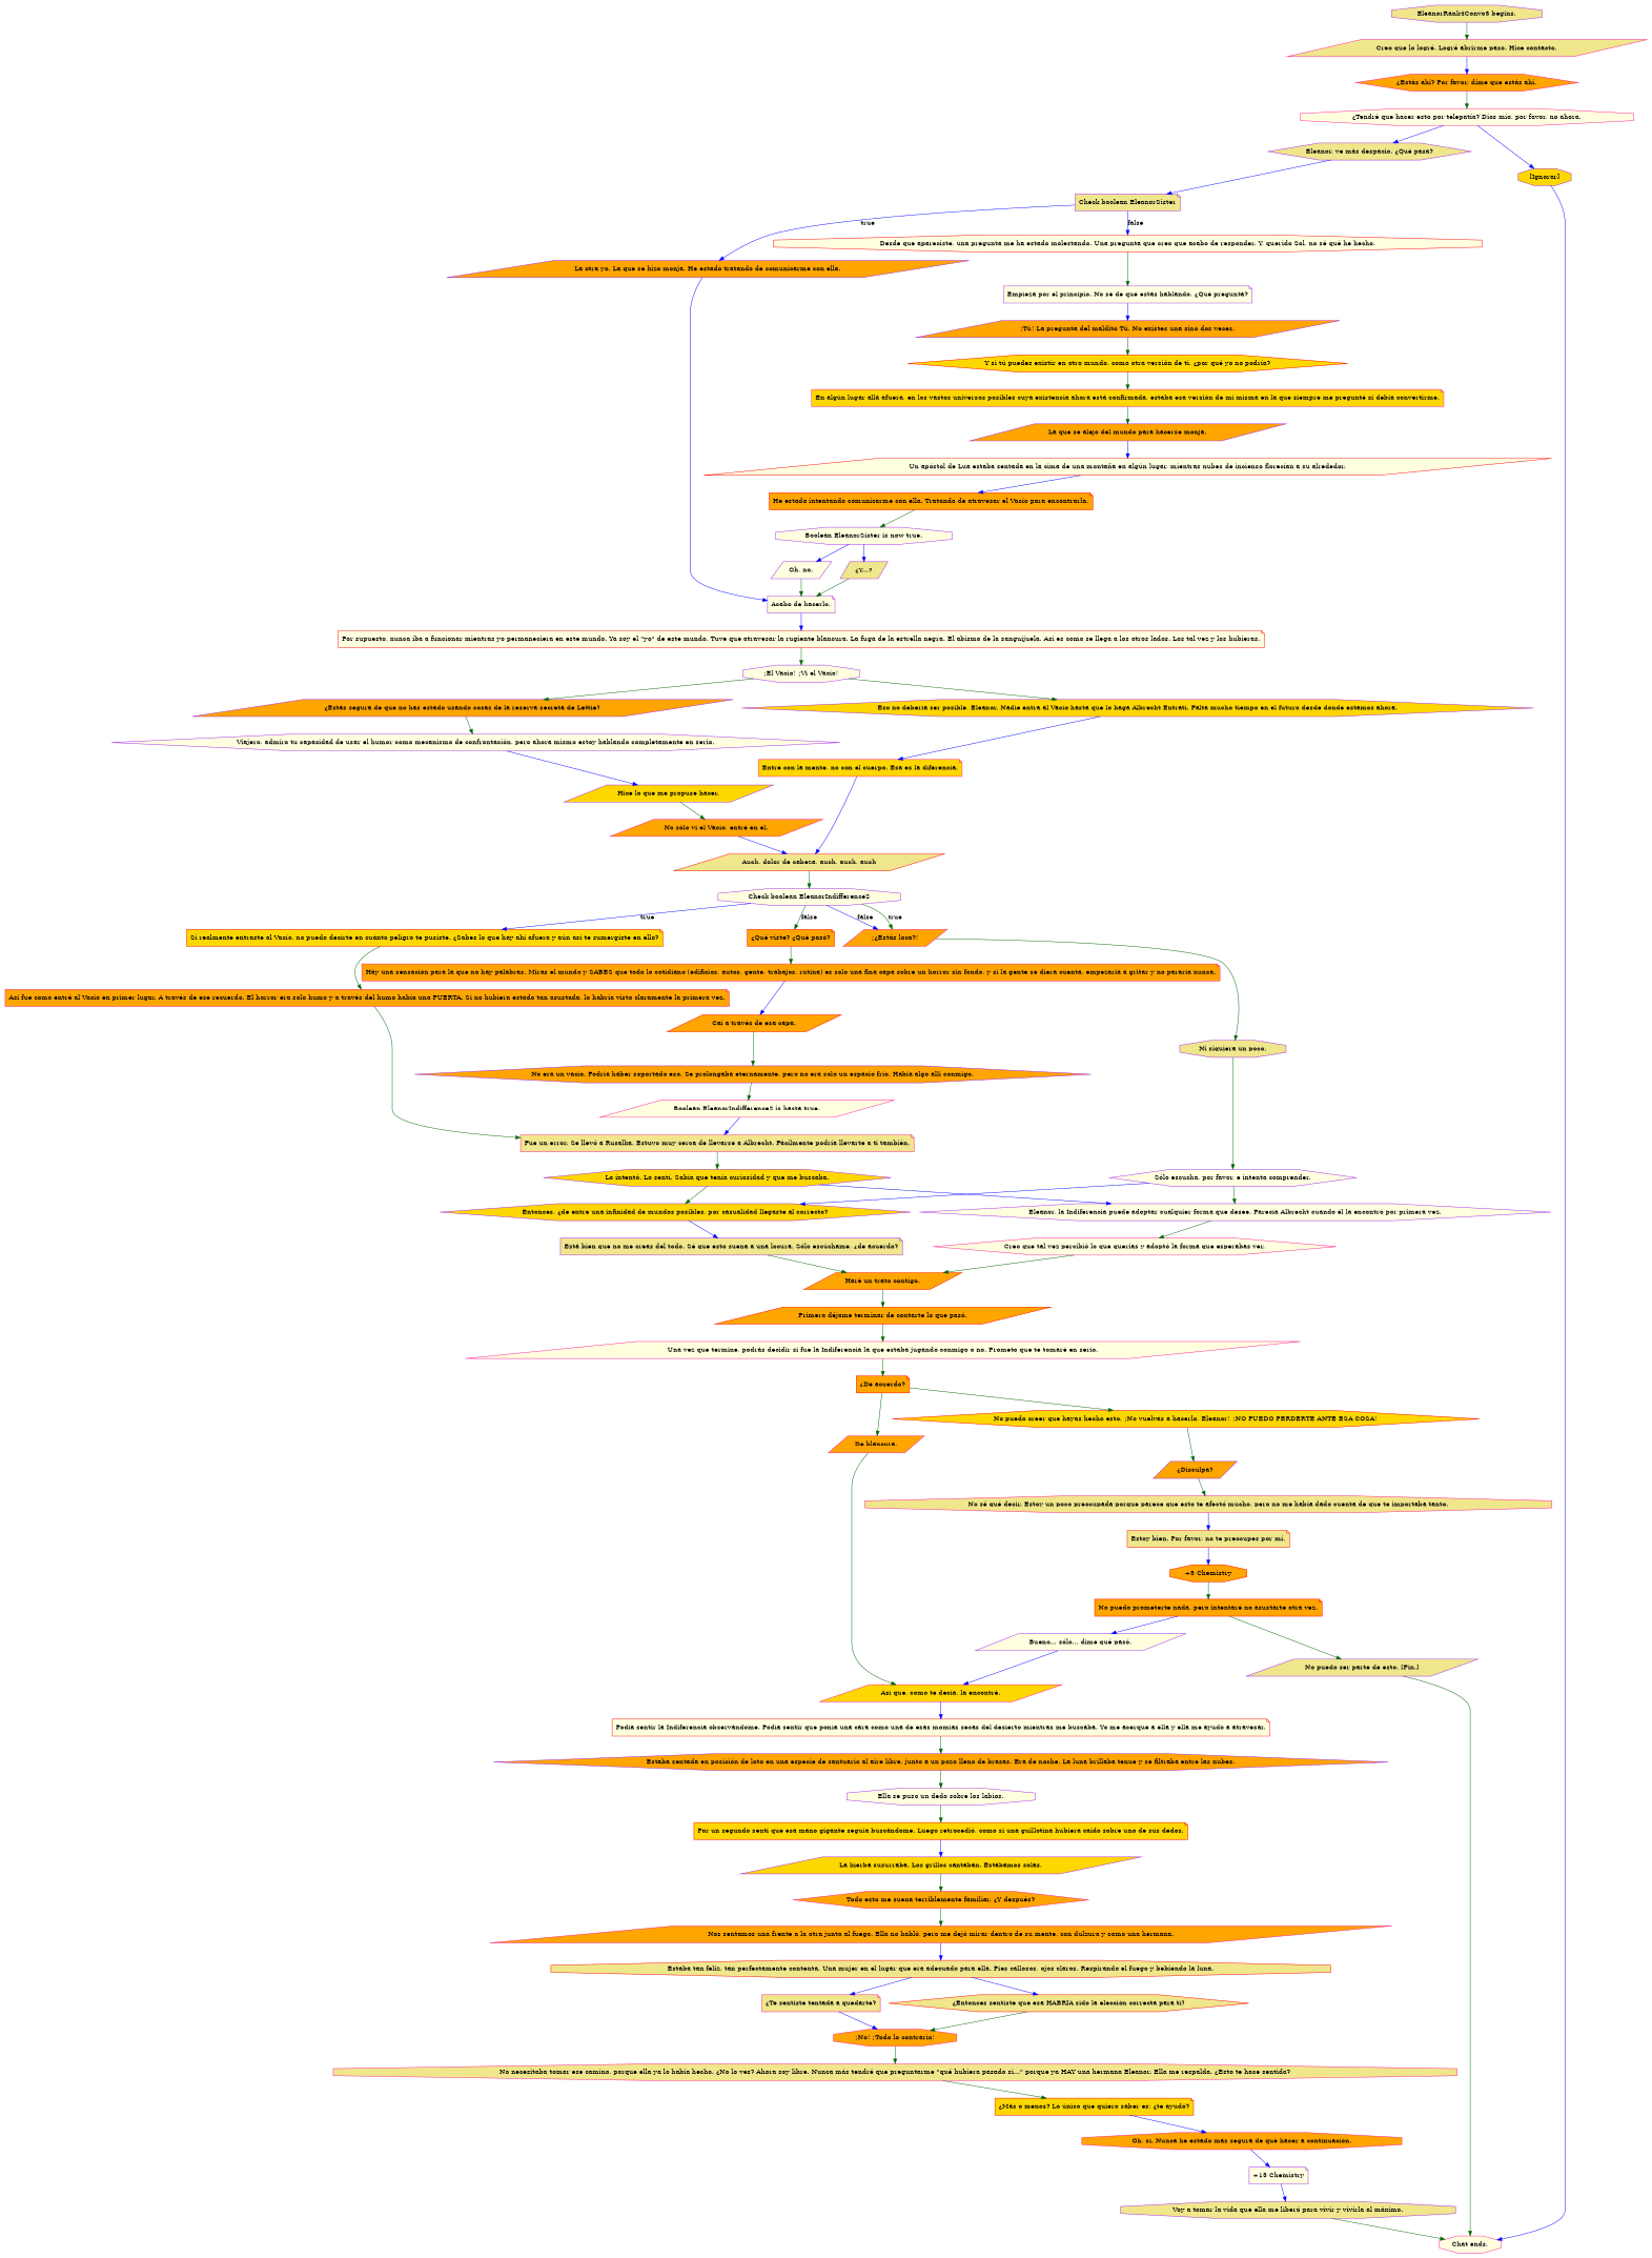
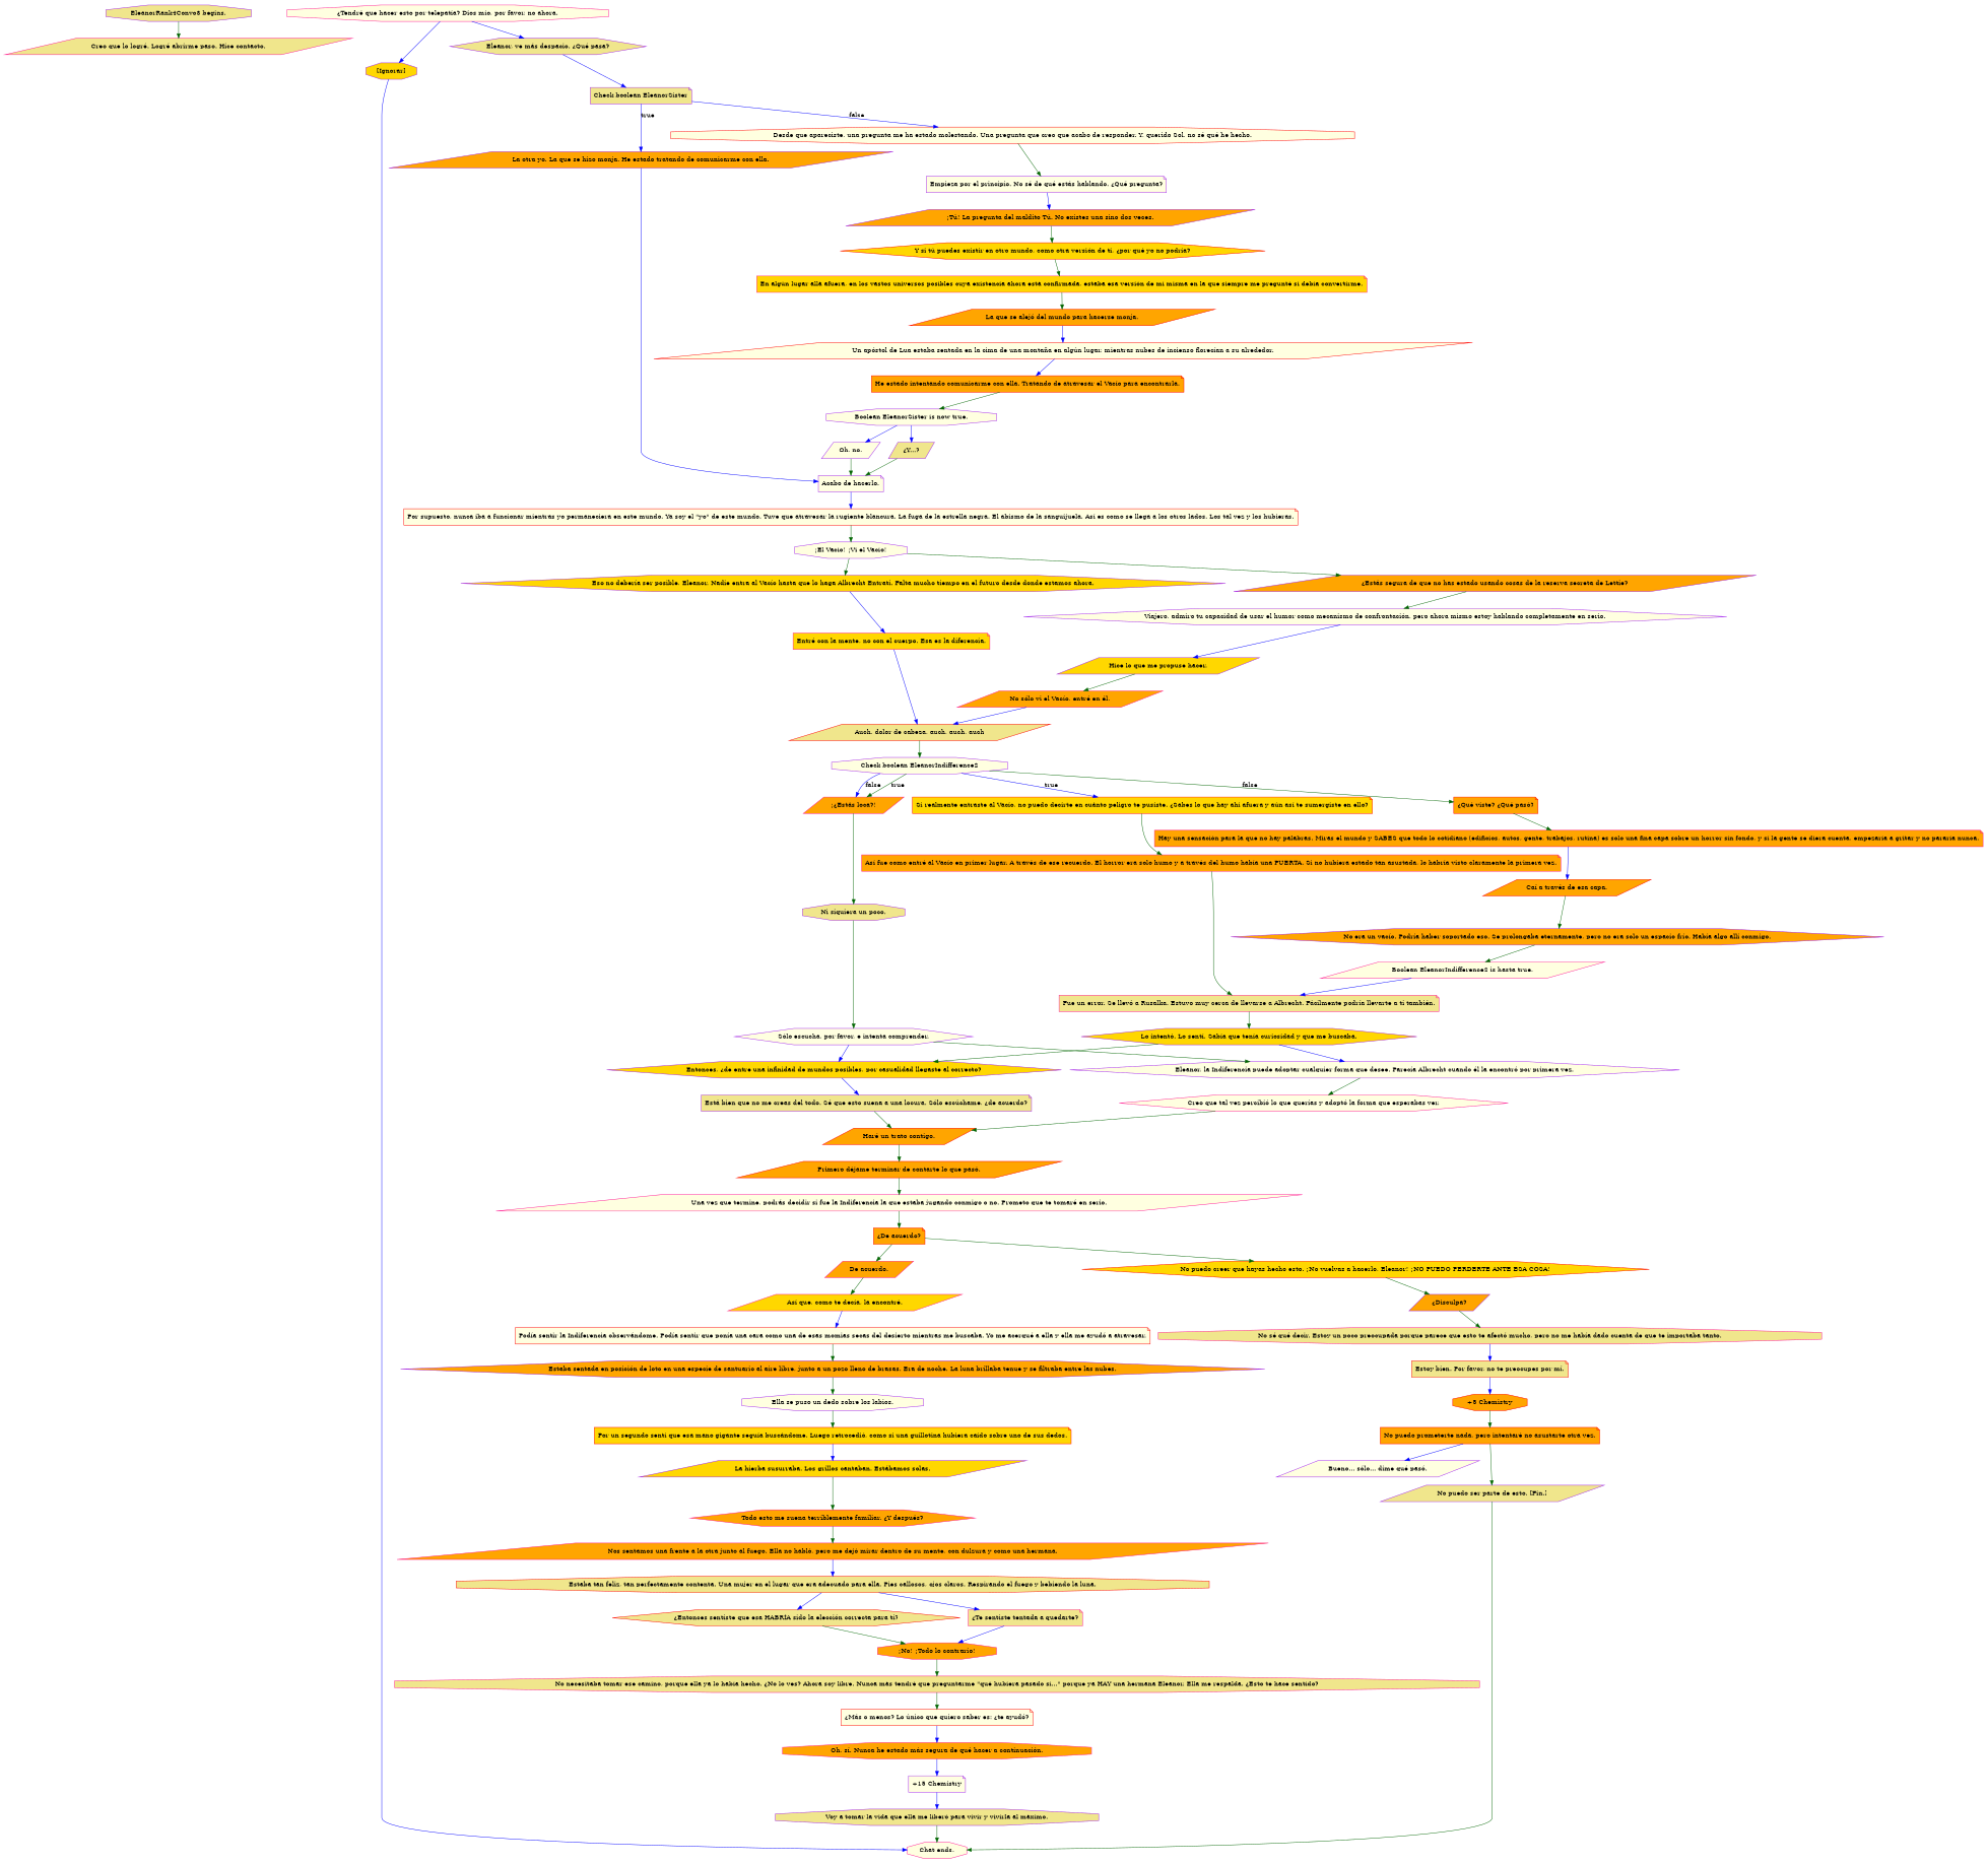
  digraph {
    node [color=purple fillcolor=orange shape=parallelogram style=filled]
    edge [color=darkgreen]
    "EleanorRank4Convo3 begins." [fillcolor=khaki shape=octagon]
    n2 [color=deeppink fillcolor=khaki label="Creo que lo logré. Logré abrirme paso. Hice contacto."]
-   n3 [color=deeppink label="¿Estás ahí? Por favor, dime que estás ahí." shape=hexagon]
    n4 [color=deeppink fillcolor=lightyellow label="¿Tendré que hacer esto por telepatía? Dios mío, por favor, no ahora." shape=octagon]
    n5 [fillcolor=khaki label="Eleanor, ve más despacio. ¿Qué pasa?" shape=hexagon]
    n6 [fillcolor=gold label="[Ignorar]" shape=octagon]
    n7 [fillcolor=khaki label="Check boolean EleanorSister" shape=note]
    "Chat ends." [color=deeppink fillcolor=lightyellow shape=octagon]
    n9 [label="La otra yo. La que se hizo monja. He estado tratando de comunicarme con ella."]
    n10 [color=red fillcolor=lightyellow label="Desde que apareciste, una pregunta me ha estado molestando. Una pregunta que creo que acabo de responder. Y, querido Sol, no sé qué he hecho." shape=octagon]
    n11 [fillcolor=lightyellow label="Acabo de hacerlo." shape=note]
    n12 [fillcolor=lightyellow label="Empieza por el principio. No sé de qué estás hablando. ¿Qué pregunta?" shape=note]
    n13 [color=red fillcolor=lightyellow label="Por supuesto, nunca iba a funcionar mientras yo permaneciera en este mundo. Ya soy el \"yo\" de este mundo. Tuve que atravesar la rugiente blancura. La fuga de la estrella negra. El abismo de la sanguijuela. Así es como se llega a los otros lados. Los tal vez y los hubieras." shape=note]
    n14 [label="¡Tú! La pregunta del maldito Tú. No existes una sino dos veces."]
    n15 [fillcolor=lightyellow label="¡El Vacío! ¡Vi el Vacío!" shape=octagon]
    n16 [color=red fillcolor=gold label="Y si tú puedes existir en otro mundo, como otra versión de ti, ¿por qué yo no podría?" shape=hexagon]
    n17 [label="¿Estás segura de que no has estado usando cosas de la reserva secreta de Lettie?"]
    n18 [fillcolor=gold label="Eso no debería ser posible, Eleanor. Nadie entra al Vacío hasta que lo haga Albrecht Entrati. Falta mucho tiempo en el futuro desde donde estamos ahora." shape=hexagon]
    n19 [color=deeppink fillcolor=gold label="En algún lugar allá afuera, en los vastos universos posibles cuya existencia ahora está confirmada, estaba esa versión de mí misma en la que siempre me pregunté si debía convertirme." shape=note]
    n20 [fillcolor=lightyellow label="Viajero, admiro tu capacidad de usar el humor como mecanismo de confrontación, pero ahora mismo estoy hablando completamente en serio." shape=hexagon]
    n21 [color=deeppink fillcolor=gold label="Entré con la mente, no con el cuerpo. Esa es la diferencia." shape=note]
-   n22 [label="La que se alejó del mundo para hacerse monja."]
+   n22 [color=red label="La que se alejó del mundo para hacerse monja."]
    n23 [fillcolor=gold label="Hice lo que me propuse hacer."]
    n24 [color=red fillcolor=khaki label="Auch, dolor de cabeza, auch, auch, auch"]
    n25 [color=red fillcolor=lightyellow label="Un apóstol de Lua estaba sentada en la cima de una montaña en algún lugar, mientras nubes de incienso florecían a su alrededor."]
    n26 [color=deeppink label="No sólo vi el Vacío, entré en él."]
    n27 [fillcolor=lightyellow label="Check boolean EleanorIndifference2" shape=octagon]
    n28 [color=red label="He estado intentando comunicarme con ella. Tratando de atravesar el Vacío para encontrarla." shape=note]
    n29 [color=red fillcolor=gold label="Si realmente entraste al Vacío, no puedo decirte en cuánto peligro te pusiste. ¿Sabes lo que hay ahí afuera y aún así te sumergiste en ello?" shape=note]
    n30 [color=deeppink label="¡¿Estás loca?!"]
    n31 [color=red label="¿Qué viste? ¿Qué pasó?" shape=note]
    n32 [fillcolor=lightyellow label="Boolean EleanorSister is now true." shape=octagon]
    n33 [color=deeppink label="Así fue como entré al Vacío en primer lugar. A través de ese recuerdo. El horror era solo humo y a través del humo había una PUERTA. Si no hubiera estado tan asustada, lo habría visto claramente la primera vez." shape=note]
    n34 [fillcolor=khaki label="Ni siquiera un poco." shape=octagon]
    n35 [color=deeppink label="Hay una sensación para la que no hay palabras. Miras el mundo y SABES que todo lo cotidiano (edificios, autos, gente, trabajos, rutina) es solo una fina capa sobre un horror sin fondo, y si la gente se diera cuenta, empezaría a gritar y no pararía nunca." shape=note]
    n36 [fillcolor=lightyellow label="Oh, no."]
    n37 [fillcolor=khaki label="¿Y...?"]
    n38 [color=deeppink fillcolor=khaki label="Fue un error. Se llevó a Rusalka. Estuvo muy cerca de llevarse a Albrecht. Fácilmente podría llevarte a ti también." shape=note]
    n39 [fillcolor=lightyellow label="Sólo escucha, por favor, e intenta comprender." shape=hexagon]
    n40 [color=red label="Caí a través de esa capa."]
    n41 [fillcolor=gold label="Lo intentó. Lo sentí. Sabía que tenía curiosidad y que me buscaba." shape=hexagon]
    n42 [fillcolor=gold label="Entonces, ¿de entre una infinidad de mundos posibles, por casualidad llegaste al correcto?" shape=hexagon]
    n43 [fillcolor=lightyellow label="Eleanor, la Indiferencia puede adoptar cualquier forma que desee. Parecía Albrecht cuando él la encontró por primera vez." shape=hexagon]
    n44 [label="No era un vacío. Podría haber soportado eso. Se prolongaba eternamente, pero no era solo un espacio frío. Había algo allí conmigo." shape=hexagon]
    n45 [fillcolor=khaki label="Está bien que no me creas del todo. Sé que esto suena a una locura. Sólo escúchame, ¿de acuerdo?" shape=note]
    n46 [color=deeppink fillcolor=lightyellow label="Creo que tal vez percibió lo que querías y adoptó la forma que esperabas ver." shape=hexagon]
    n47 [color=deeppink fillcolor=lightyellow label="Boolean EleanorIndifference2 is hasta true."]
    n48 [color=red label="Haré un trato contigo."]
    n49 [color=red label="Primero déjame terminar de contarte lo que pasó."]
    n50 [color=deeppink fillcolor=lightyellow label="Una vez que termine, podrás decidir si fue la Indiferencia la que estaba jugando conmigo o no. Prometo que te tomaré en serio."]
    n51 [color=red label="¿De acuerdo?" shape=note]
-   n52 [color=deeppink label="De blancura."]
+   n52 [color=deeppink label="De acuerdo."]
    n53 [color=red fillcolor=gold label="No puedo creer que hayas hecho esto. ¡No vuelvas a hacerlo, Eleanor! ¡NO PUEDO PERDERTE ANTE ESA COSA!" shape=hexagon]
    n54 [color=deeppink fillcolor=gold label="Así que, como te decía, la encontré."]
    n55 [label="¿Disculpa?"]
    n56 [color=red fillcolor=lightyellow label="Podía sentir la Indiferencia observándome. Podía sentir que ponía una cara como una de esas momias secas del desierto mientras me buscaba. Yo me acerqué a ella y ella me ayudó a atravesar." shape=note]
    n57 [color=deeppink fillcolor=khaki label="No sé qué decir. Estoy un poco preocupada porque parece que esto te afectó mucho, pero no me había dado cuenta de que te importaba tanto." shape=octagon]
    n58 [label="Estaba sentada en posición de loto en una especie de santuario al aire libre, junto a un pozo lleno de brasas. Era de noche. La luna brillaba tenue y se filtraba entre las nubes." shape=hexagon]
    n59 [color=red fillcolor=khaki label="Estoy bien. Por favor, no te preocupes por mí." shape=note]
    n60 [fillcolor=lightyellow label="Ella se puso un dedo sobre los labios." shape=octagon]
    n61 [color=red label="+5 Chemistry" shape=octagon]
    n62 [color=red fillcolor=gold label="Por un segundo sentí que esa mano gigante seguía buscándome. Luego retrocedió, como si una guillotina hubiera caído sobre uno de sus dedos." shape=note]
    n63 [color=red label="No puedo prometerte nada, pero intentaré no asustarte otra vez." shape=note]
    n64 [fillcolor=gold label="La hierba susurraba. Los grillos cantaban. Estábamos solas."]
    n65 [fillcolor=lightyellow label="Bueno... sólo... dime qué pasó."]
    n66 [fillcolor=khaki label="No puedo ser parte de esto. [Fin.]"]
    n67 [color=deeppink label="Todo esto me suena terriblemente familiar. ¿Y después?" shape=hexagon]
    n68 [color=deeppink label="Nos sentamos una frente a la otra junto al fuego. Ella no habló, pero me dejó mirar dentro de su mente, con dulzura y como una hermana."]
    n69 [color=red fillcolor=khaki label="Estaba tan feliz, tan perfectamente contenta. Una mujer en el lugar que era adecuado para ella. Pies callosos, ojos claros. Respirando el fuego y bebiendo la luna." shape=octagon]
    n70 [color=red fillcolor=khaki label="¿Entonces sentiste que esa HABRÍA sido la elección correcta para ti?" shape=hexagon]
    n71 [color=deeppink fillcolor=khaki label="¿Te sentiste tentada a quedarte?" shape=note]
    n72 [color=deeppink label="¡No! ¡Todo lo contrario!" shape=octagon]
    n73 [color=deeppink fillcolor=khaki label="No necesitaba tomar ese camino, porque ella ya lo había hecho. ¿No lo ves? Ahora soy libre. Nunca más tendré que preguntarme \"qué hubiera pasado si...\" porque ya HAY una hermana Eleanor. Ella me respalda. ¿Esto te hace sentido?" shape=octagon]
-   n74 [color=red fillcolor=gold label="¿Más o menos? Lo único que quiero saber es: ¿te ayudó?" shape=note]
+   n74 [color=red fillcolor=lightyellow label="¿Más o menos? Lo único que quiero saber es: ¿te ayudó?" shape=note]
    n75 [color=deeppink label="Oh, sí. Nunca he estado más segura de qué hacer a continuación." shape=octagon]
    n76 [fillcolor=lightyellow label="+15 Chemistry" shape=note]
    n77 [fillcolor=khaki label="Voy a tomar la vida que ella me liberó para vivir y vivirla al máximo." shape=octagon]
    "EleanorRank4Convo3 begins." -> n2
-   n2 -> n3 [color=blue]
-   n3 -> n4
    n4 -> n5 [color=blue]
    n4 -> n6 [color=blue]
    n5 -> n7 [color=blue]
    n6 -> "Chat ends." [color=blue]
    n7 -> n9 [color=blue label=true]
    n7 -> n10 [color=blue label=false]
    n9 -> n11 [color=blue]
    n10 -> n12
    n11 -> n13 [color=blue]
    n12 -> n14 [color=blue]
    n13 -> n15
    n14 -> n16
    n15 -> n17
    n15 -> n18
    n16 -> n19
    n17 -> n20
    n18 -> n21 [color=blue]
    n19 -> n22
    n20 -> n23 [color=blue]
    n21 -> n24 [color=blue]
    n22 -> n25 [color=blue]
    n23 -> n26
    n24 -> n27
    n25 -> n28 [color=blue]
    n26 -> n24 [color=blue]
    n27 -> n29 [color=blue label=true]
    n27 -> n30 [label=true]
    n27 -> n30 [color=blue label=false]
    n27 -> n31 [label=false]
    n28 -> n32
    n29 -> n33
    n30 -> n34
    n31 -> n35
    n32 -> n36 [color=blue]
    n32 -> n37 [color=blue]
    n33 -> n38
    n34 -> n39
    n35 -> n40 [color=blue]
    n36 -> n11
    n37 -> n11
    n38 -> n41
    n39 -> n42 [color=blue]
    n39 -> n43
    n40 -> n44
    n41 -> n42
    n41 -> n43 [color=blue]
    n42 -> n45 [color=blue]
    n43 -> n46
    n44 -> n47
    n45 -> n48
    n46 -> n48
    n47 -> n38 [color=blue]
    n48 -> n49
    n49 -> n50
    n50 -> n51
    n51 -> n52
    n51 -> n53
    n52 -> n54
    n53 -> n55
    n54 -> n56 [color=blue]
    n55 -> n57
    n56 -> n58
    n57 -> n59 [color=blue]
    n58 -> n60
    n59 -> n61 [color=blue]
    n60 -> n62
    n61 -> n63
    n62 -> n64 [color=blue]
    n63 -> n65 [color=blue]
    n63 -> n66
    n64 -> n67
-   n65 -> n54 [color=blue]
    n66 -> "Chat ends."
    n67 -> n68
    n68 -> n69 [color=blue]
    n69 -> n70 [color=blue]
    n69 -> n71 [color=blue]
    n70 -> n72
    n71 -> n72 [color=blue]
    n72 -> n73
    n73 -> n74
    n74 -> n75 [color=blue]
    n75 -> n76 [color=blue]
    n76 -> n77 [color=blue]
    n77 -> "Chat ends."
  }
